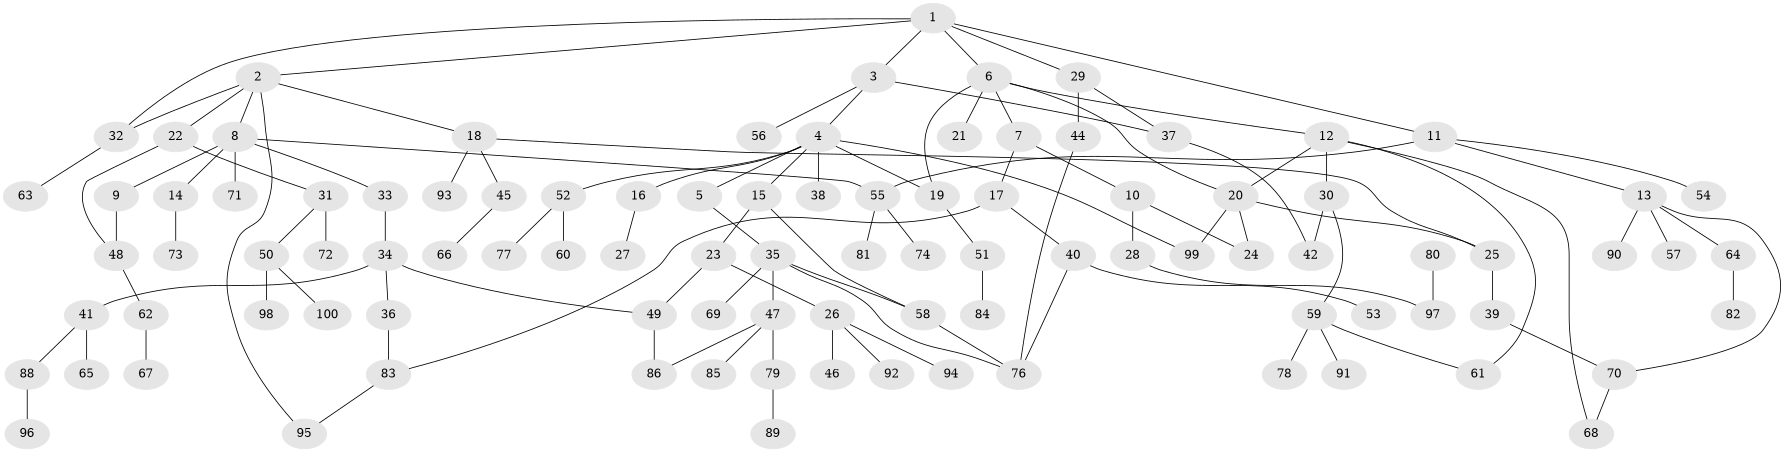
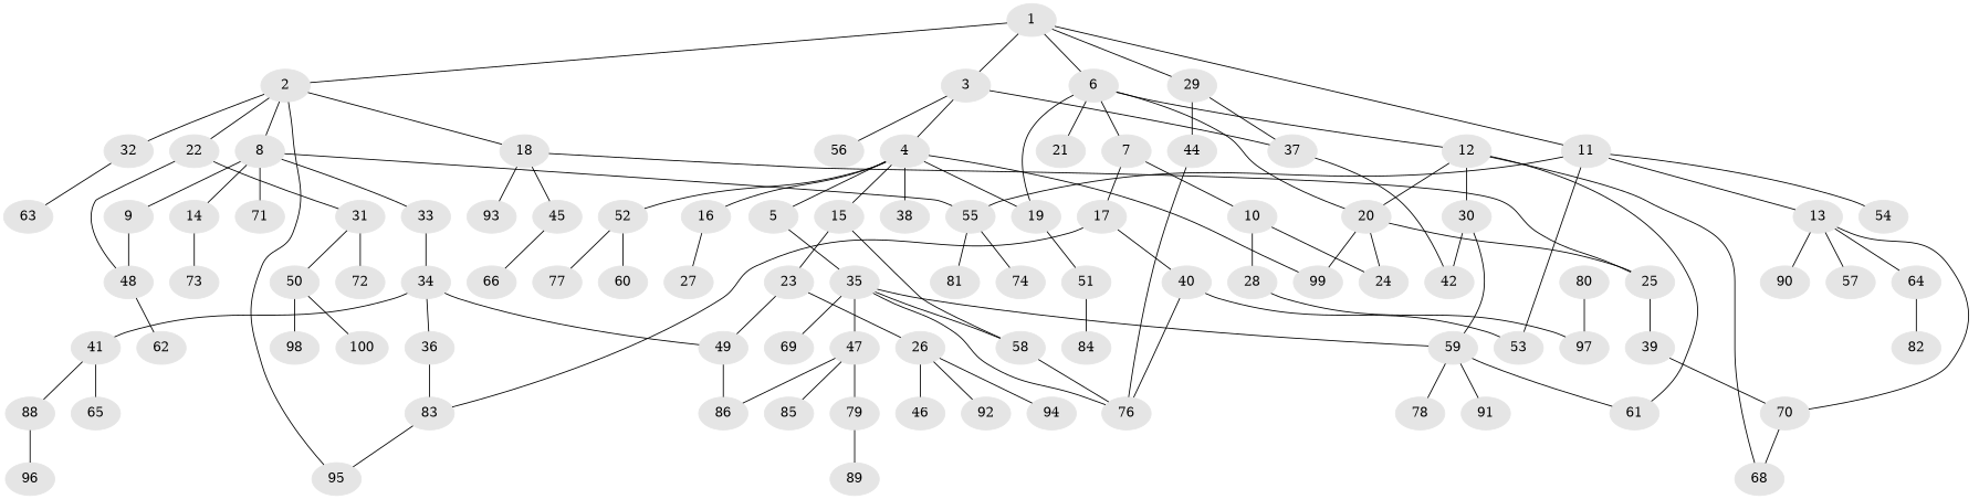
  graph {
    node [color=gray90 style=filled]
    1
    2
    3
    6
    11
    29
    32
    8
    18
    22
    95
    4
    37
    56
    19
    7
    12
    20
    21
    55
    13
    53
    54
    44
    63
    9
    14
    33
    71
    25
    45
    93
    48
    31
    74
    81
    5
    15
    16
    38
    52
    99
    42
    35
    23
    58
    27
    51
    60
    77
    59
    47
    69
    76
    10
    17
    30
    61
    68
    24
    28
    40
    83
    73
    34
    62
    97
    57
    64
    70
    90
    82
    26
    49
    39
    66
    84
    50
    72
    46
    92
    94
    86
    78
    91
    98
    100
    36
    41
    65
    88
    79
    85
    80
    96
    89
-   67
    1 -- 2
    1 -- 3
    1 -- 6
    1 -- 11
    1 -- 29
-   1 -- 32
    2 -- 32
    2 -- 8
    2 -- 18
    2 -- 22
    2 -- 95
    3 -- 4
    3 -- 37
    3 -- 56
    6 -- 19
    6 -- 7
    6 -- 12
    6 -- 20
    6 -- 21
    11 -- 55
    11 -- 13
+   11 -- 53
    11 -- 54
    29 -- 37
    29 -- 44
    32 -- 63
    8 -- 55
    8 -- 9
    8 -- 14
    8 -- 33
    8 -- 71
    18 -- 25
    18 -- 45
    18 -- 93
    22 -- 48
    22 -- 31
    4 -- 19
    4 -- 5
    4 -- 15
    4 -- 16
    4 -- 38
    4 -- 52
    4 -- 99
    37 -- 42
    19 -- 51
    7 -- 10
    7 -- 17
    12 -- 20
    12 -- 30
    12 -- 61
    12 -- 68
    20 -- 25
    20 -- 99
    20 -- 24
    55 -- 74
    55 -- 81
    13 -- 57
    13 -- 64
    13 -- 70
    13 -- 90
    44 -- 76
    9 -- 48
    14 -- 73
    33 -- 34
    25 -- 39
    45 -- 66
    48 -- 62
    31 -- 50
    31 -- 72
    5 -- 35
    15 -- 23
    15 -- 58
    16 -- 27
    52 -- 60
    52 -- 77
    35 -- 58
+   35 -- 59
    35 -- 47
    35 -- 69
    35 -- 76
    23 -- 26
    23 -- 49
    58 -- 76
    51 -- 84
    59 -- 61
    59 -- 78
    59 -- 91
    47 -- 86
    47 -- 79
    47 -- 85
    10 -- 24
    10 -- 28
    17 -- 40
    17 -- 83
    30 -- 42
    30 -- 59
    28 -- 97
    40 -- 53
    40 -- 76
    83 -- 95
    34 -- 49
    34 -- 36
    34 -- 41
-   62 -- 67
    64 -- 82
    70 -- 68
    26 -- 46
    26 -- 92
    26 -- 94
    49 -- 86
    39 -- 70
    50 -- 98
    50 -- 100
    36 -- 83
    41 -- 65
    41 -- 88
    88 -- 96
    79 -- 89
    80 -- 97
  }
